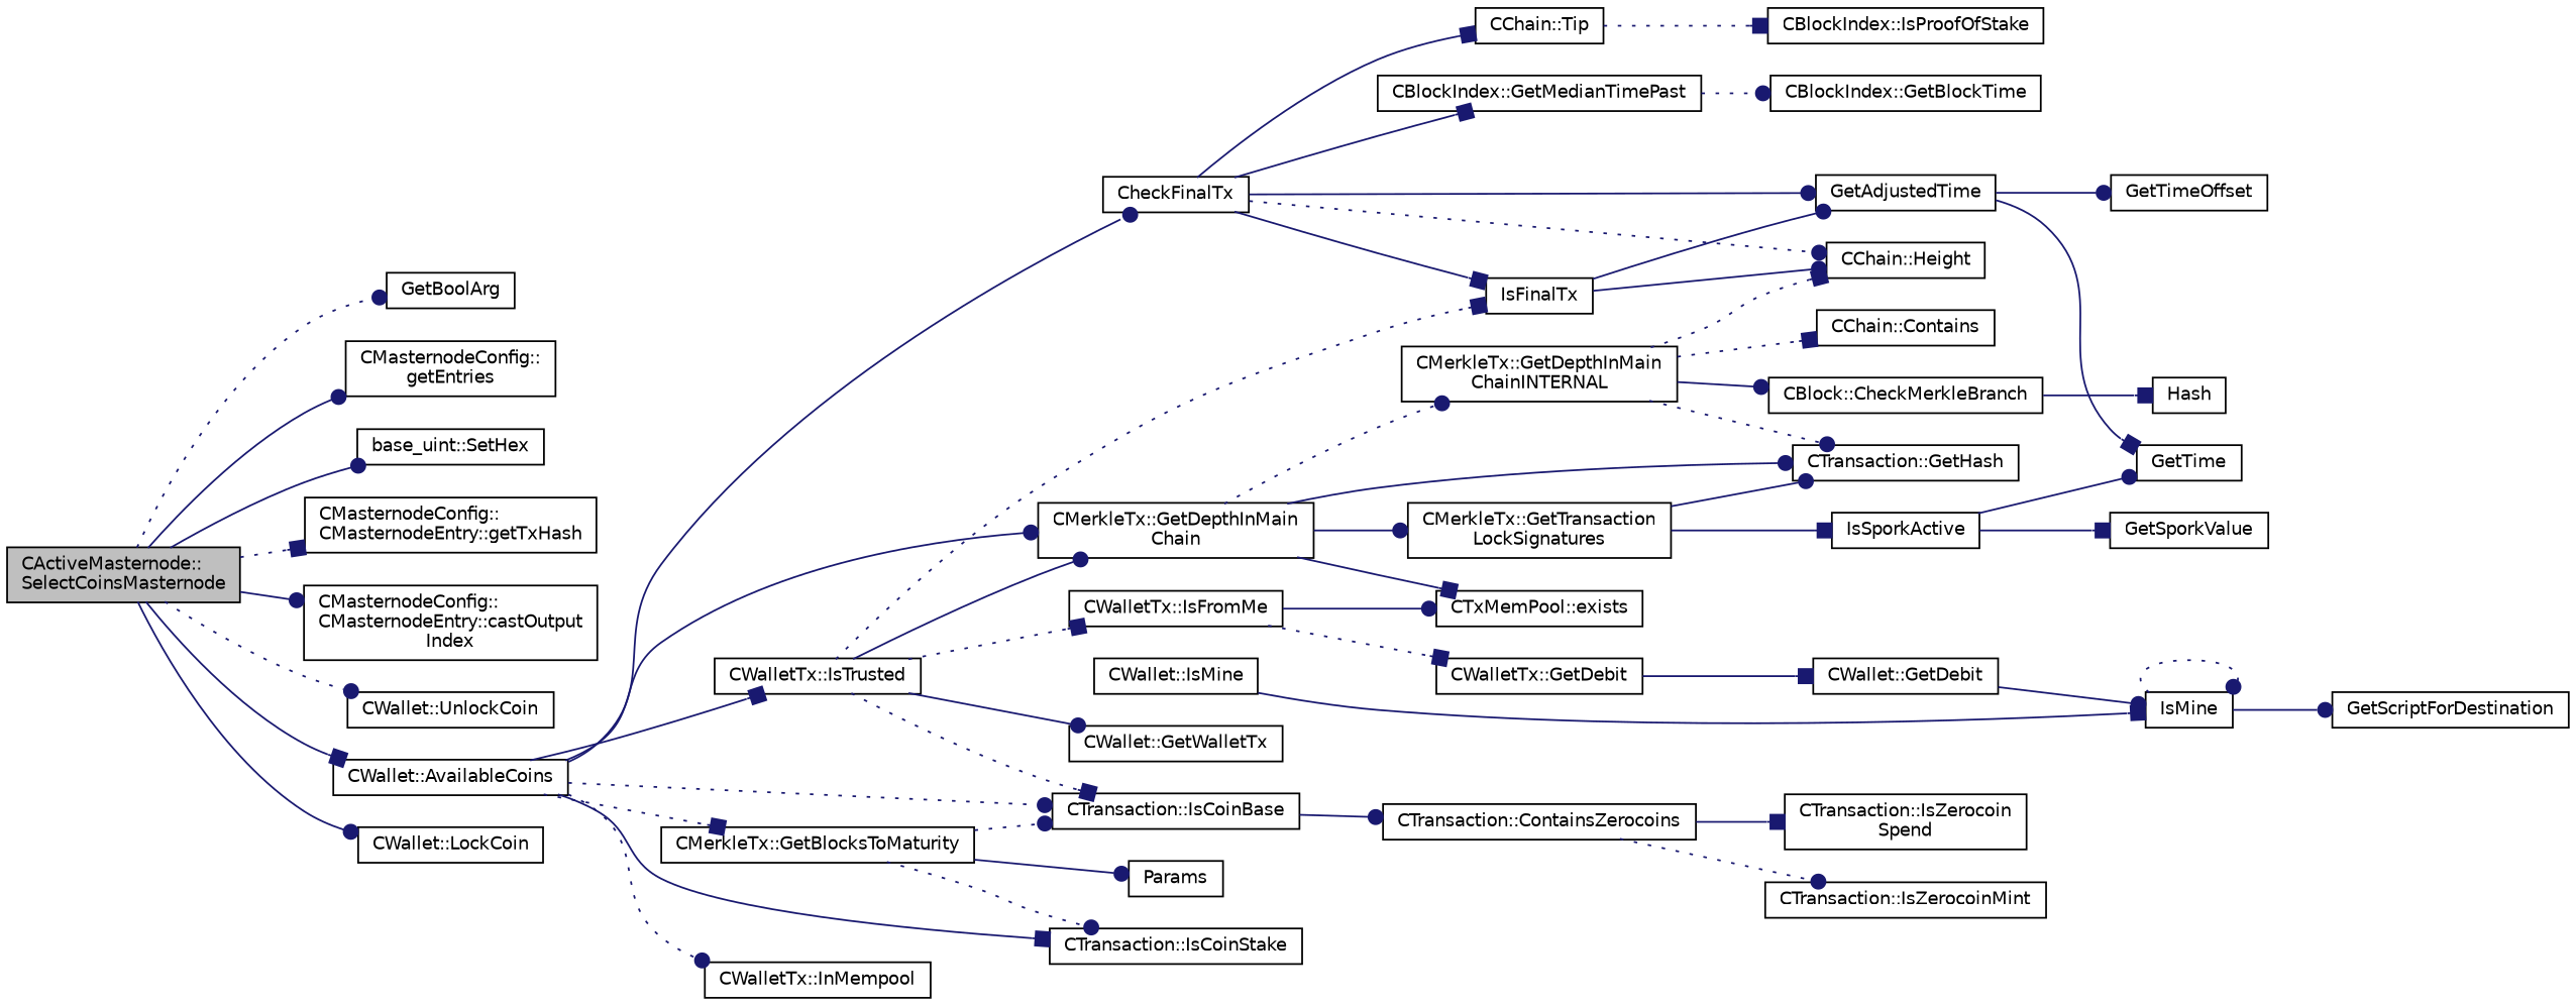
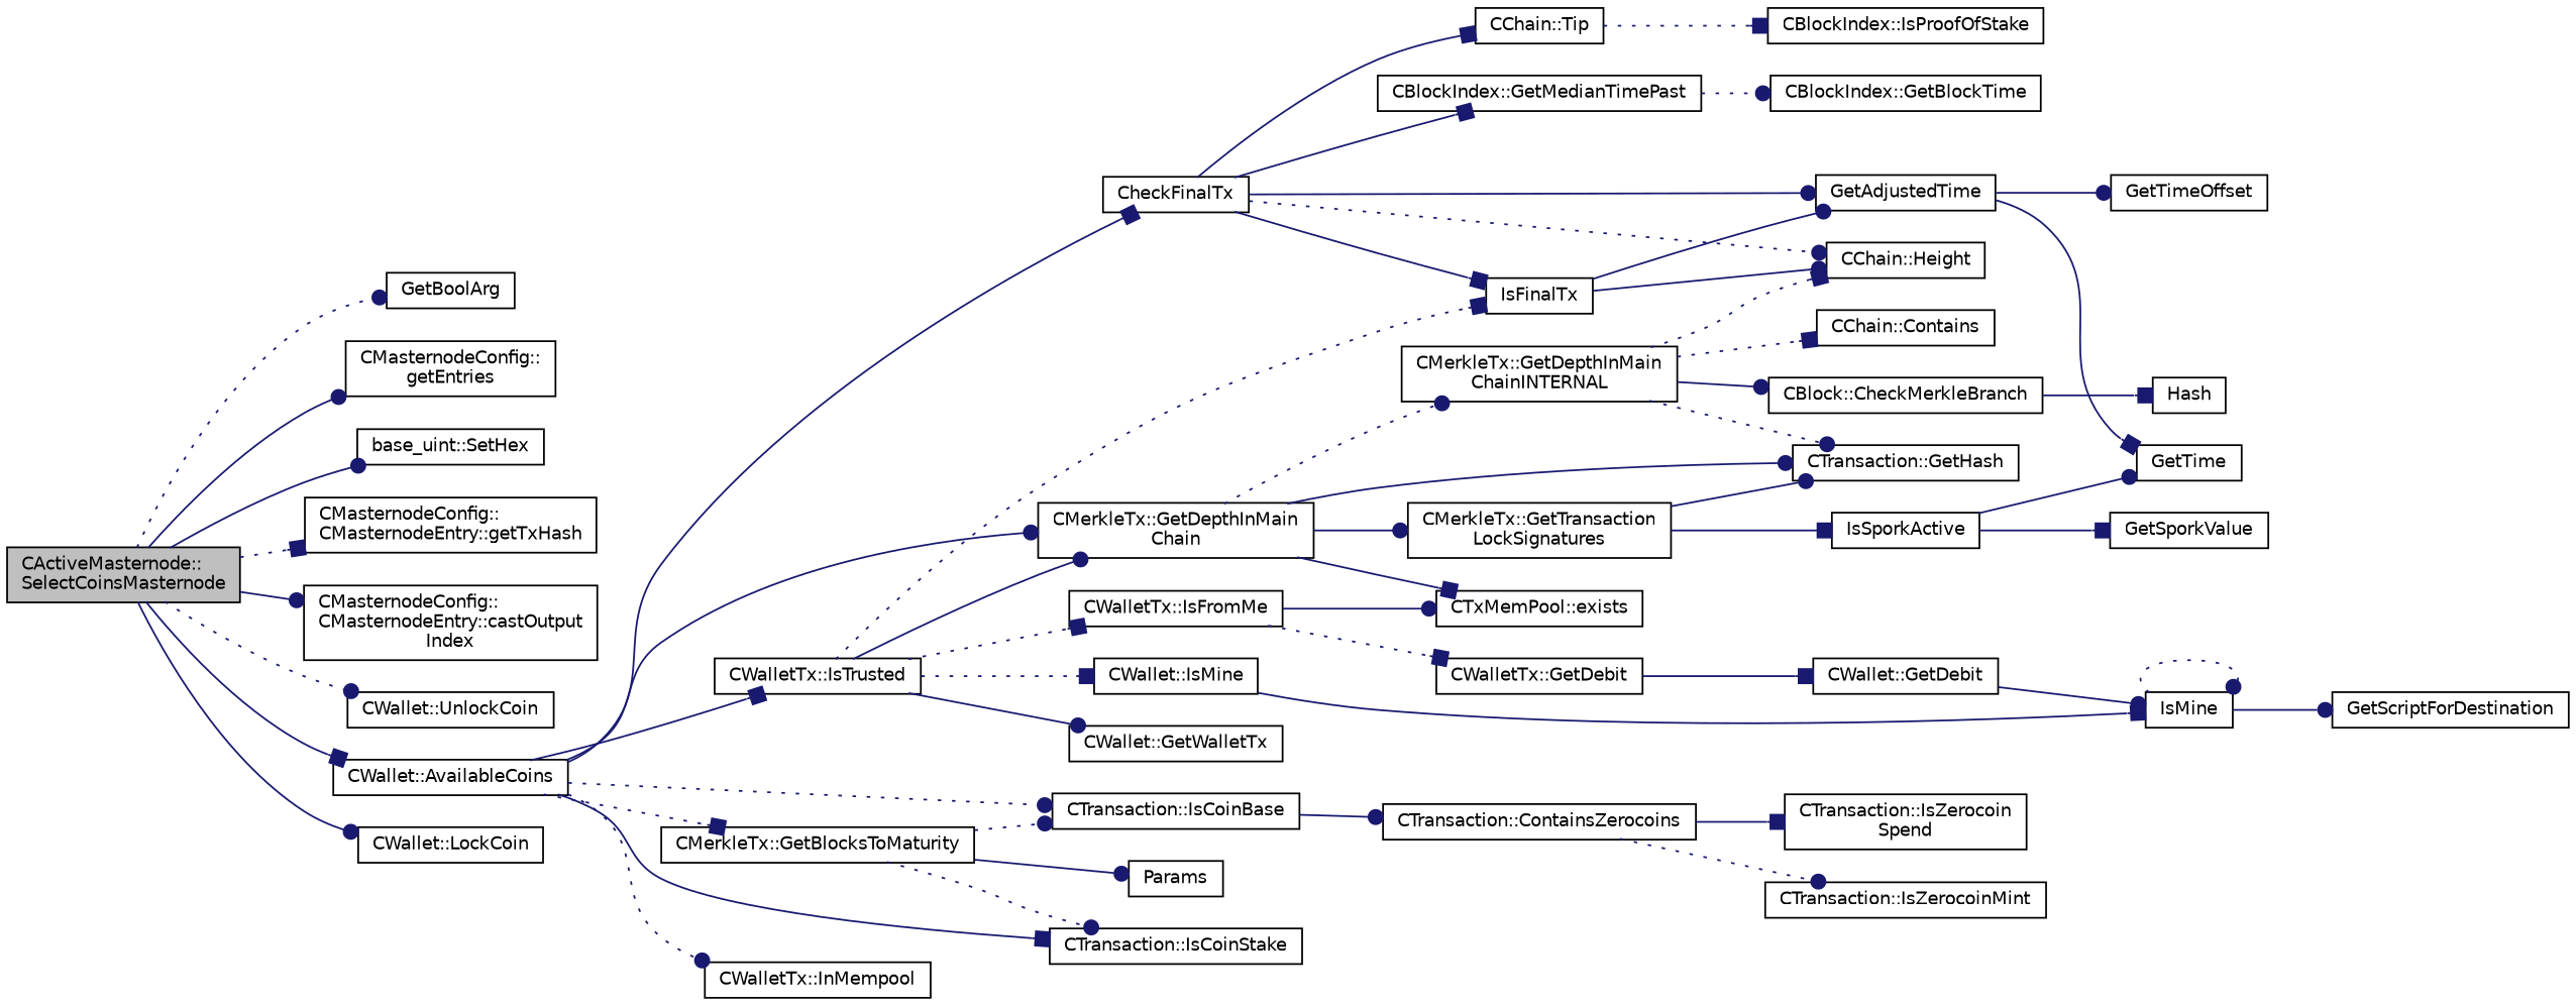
  digraph {
    rankdir=LR
    node [color=black fillcolor=white fontname=Helvetica fontsize=10 shape=record style=filled]
    edge [arrowhead=dot color=midnightblue fontname=Helvetica fontsize=10 labelfontname=Helvetica labelfontsize=10 style=solid]
    n1 [fillcolor=grey75 fontcolor=black height=0.2 label="CActiveMasternode::\lSelectCoinsMasternode" width=0.4]
    n2 [height=0.2 label=GetBoolArg width=0.4]
    n3 [height=0.2 label="CMasternodeConfig::\lgetEntries" width=0.4]
    n4 [height=0.2 label="base_uint::SetHex" width=0.4]
    n5 [height=0.2 label="CMasternodeConfig::\lCMasternodeEntry::getTxHash" width=0.4]
    n6 [height=0.2 label="CMasternodeConfig::\lCMasternodeEntry::castOutput\lIndex" width=0.4]
    n7 [height=0.2 label="CWallet::UnlockCoin" width=0.4]
    n8 [height=0.2 label="CWallet::AvailableCoins" width=0.4]
    n9 [height=0.2 label="CWallet::LockCoin" width=0.4]
    n10 [height=0.2 label=CheckFinalTx width=0.4]
    n11 [height=0.2 label="CWalletTx::IsTrusted" width=0.4]
    n12 [height=0.2 label="CMerkleTx::GetDepthInMain\lChain" width=0.4]
    n13 [height=0.2 label="CTransaction::IsCoinBase" width=0.4]
    n14 [height=0.2 label="CTransaction::IsCoinStake" width=0.4]
    n15 [height=0.2 label="CMerkleTx::GetBlocksToMaturity" width=0.4]
    n16 [height=0.2 label="CWalletTx::InMempool" width=0.4]
    n17 [height=0.2 label="CChain::Height" width=0.4]
    n18 [height=0.2 label="CChain::Tip" width=0.4]
    n19 [height=0.2 label="CBlockIndex::GetMedianTimePast" width=0.4]
    n20 [height=0.2 label=GetAdjustedTime width=0.4]
    n21 [height=0.2 label=IsFinalTx width=0.4]
    n22 [height=0.2 label="CWalletTx::IsFromMe" width=0.4]
    n23 [height=0.2 label="CWallet::GetWalletTx" width=0.4]
    n24 [height=0.2 label="CWallet::IsMine" width=0.4]
    n25 [height=0.2 label="CMerkleTx::GetDepthInMain\lChainINTERNAL" width=0.4]
    n26 [height=0.2 label="CTransaction::GetHash" width=0.4]
    n27 [height=0.2 label="CTxMemPool::exists" width=0.4]
    n28 [height=0.2 label="CMerkleTx::GetTransaction\lLockSignatures" width=0.4]
    n29 [height=0.2 label="CTransaction::ContainsZerocoins" width=0.4]
    n30 [height=0.2 label=Params width=0.4]
    n31 [height=0.2 label="CBlockIndex::IsProofOfStake" width=0.4]
    n32 [height=0.2 label="CBlockIndex::GetBlockTime" width=0.4]
    n33 [height=0.2 label=GetTime width=0.4]
    n34 [height=0.2 label=GetTimeOffset width=0.4]
    n35 [height=0.2 label="CWalletTx::GetDebit" width=0.4]
    n36 [height=0.2 label=IsMine width=0.4]
    n37 [height=0.2 label="CChain::Contains" width=0.4]
    n38 [height=0.2 label="CBlock::CheckMerkleBranch" width=0.4]
    n39 [height=0.2 label=IsSporkActive width=0.4]
    n40 [height=0.2 label=Hash width=0.4]
    n41 [height=0.2 label=GetSporkValue width=0.4]
    n42 [height=0.2 label="CWallet::GetDebit" width=0.4]
    n43 [height=0.2 label=GetScriptForDestination width=0.4]
    n44 [height=0.2 label="CTransaction::IsZerocoin\lSpend" width=0.4]
    n45 [height=0.2 label="CTransaction::IsZerocoinMint" width=0.4]
    n1 -> n2 [style=dotted]
    n1 -> n3
    n1 -> n4
    n1 -> n5 [arrowhead=box style=dotted]
    n1 -> n6
    n1 -> n7 [style=dotted]
    n1 -> n8 [arrowhead=box]
    n1 -> n9
-   n8 -> n10
+   n8 -> n10 [arrowhead=box]
    n8 -> n11 [arrowhead=box]
    n8 -> n12
    n8 -> n13 [style=dotted]
    n8 -> n14 [arrowhead=box]
    n8 -> n15 [arrowhead=box style=dotted]
    n8 -> n16 [style=dotted]
    n10 -> n17 [style=dotted]
    n10 -> n18 [arrowhead=box]
    n10 -> n19 [arrowhead=box]
    n10 -> n20
    n10 -> n21 [arrowhead=box]
    n11 -> n12
    n11 -> n21 [arrowhead=box style=dotted]
    n11 -> n22 [arrowhead=box style=dotted]
    n11 -> n23
-   n11 -> n13 [arrowhead=box style=dotted]
+   n11 -> n24 [arrowhead=box style=dotted]
    n12 -> n25 [style=dotted]
    n12 -> n26
    n12 -> n27 [arrowhead=box]
    n12 -> n28
    n13 -> n29
    n15 -> n13 [style=dotted]
    n15 -> n14 [style=dotted]
    n15 -> n30
    n18 -> n31 [arrowhead=box style=dotted]
    n19 -> n32 [style=dotted]
    n20 -> n33 [arrowhead=box]
    n20 -> n34
    n21 -> n17
    n21 -> n20
    n22 -> n27
    n22 -> n35 [arrowhead=box style=dotted]
    n24 -> n36 [arrowhead=box]
    n25 -> n17 [arrowhead=box style=dotted]
    n25 -> n26 [style=dotted]
    n25 -> n37 [arrowhead=box style=dotted]
    n25 -> n38
    n28 -> n26
    n28 -> n39 [arrowhead=box]
    n29 -> n44 [arrowhead=box]
    n29 -> n45 [style=dotted]
    n35 -> n42 [arrowhead=box]
    n36 -> n36 [style=dotted]
    n36 -> n43
    n38 -> n40 [arrowhead=box]
    n39 -> n33
    n39 -> n41 [arrowhead=box]
    n42 -> n36
  }
